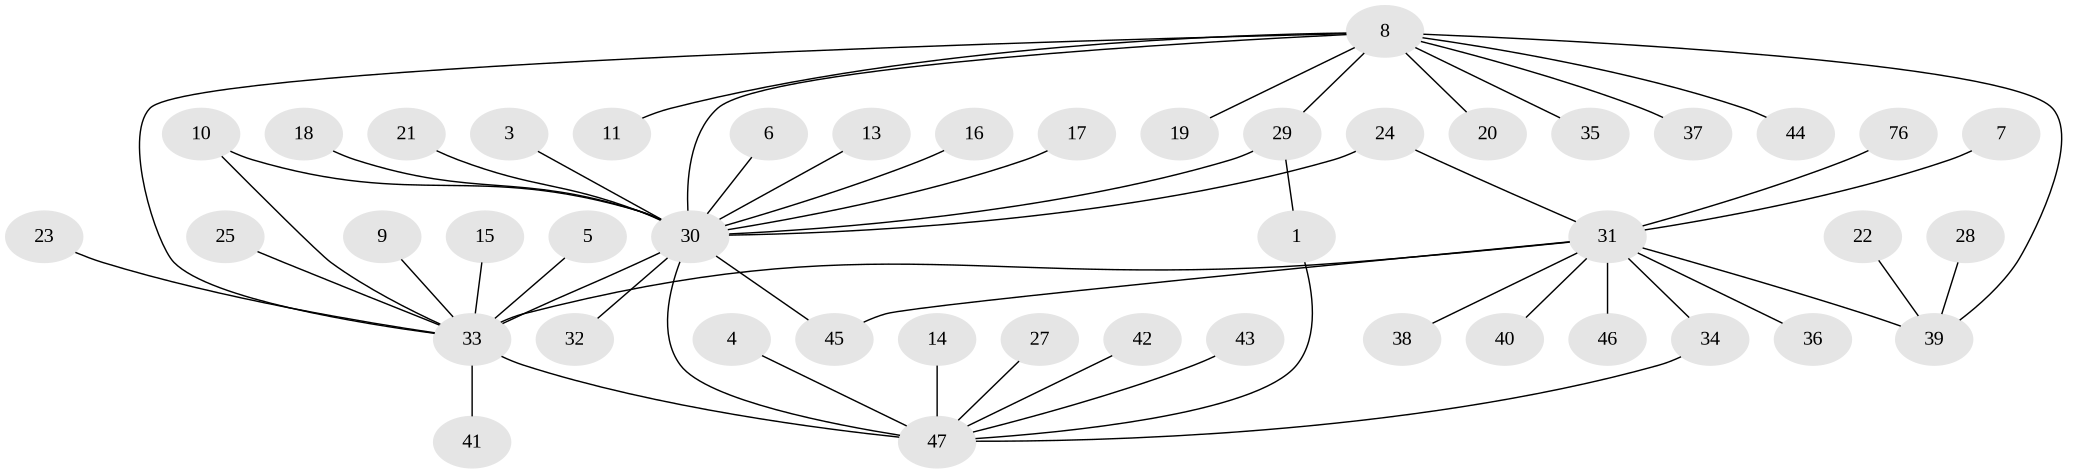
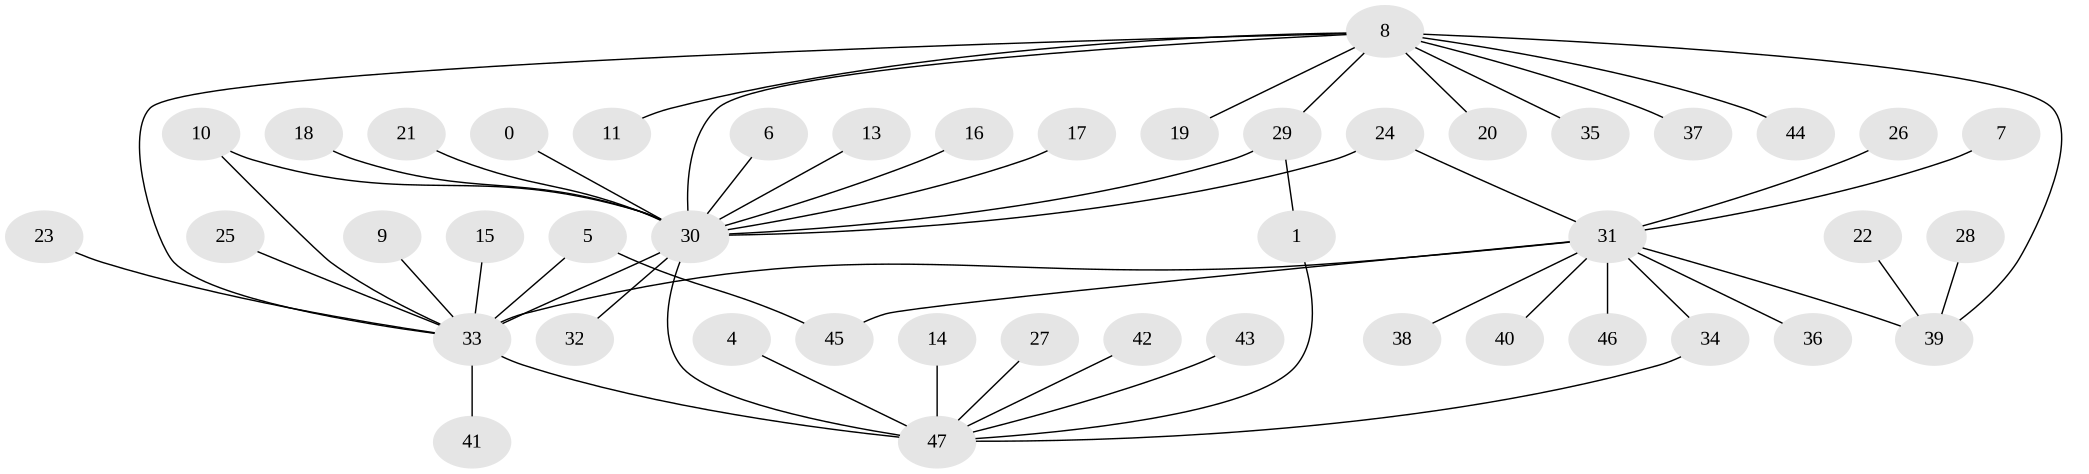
  graph {
    fontname="Liberation Serif"
    node [color=gray90 fontname="Liberation Serif" style=filled]
    edge [fontname="Liberation Serif" weight=1.0]
    1
    47
-   3
+   3 [label=0]
    30
    33
    32
    45
    4
    5
    41
    6
    7
    31
    39
    34
    36
    38
    40
    46
    8
    11
    19
    20
    29
    35
    37
    44
    9
    10
    13
    14
    15
    16
    17
    18
    21
    22
    23
    24
    25
-   26 [label=76]
+   26
    27
    28
    42
    43
    1 -- 47
    3 -- 30
    30 -- 47 [weight=2.0]
    30 -- 33
    30 -- 32
-   30 -- 45
+   5 -- 45
    33 -- 47 [weight=2.0]
    33 -- 41
    4 -- 47
    5 -- 33
    6 -- 30
    7 -- 31
    31 -- 33
    31 -- 45
    31 -- 39
    31 -- 34 [weight=2.0]
    31 -- 36
    31 -- 38
    31 -- 40
    31 -- 46 [weight=2.0]
    34 -- 47
    8 -- 30
    8 -- 33
    8 -- 39
    8 -- 11
    8 -- 19
    8 -- 20
    8 -- 29
    8 -- 35
    8 -- 37
    8 -- 44
    29 -- 1
    29 -- 30
    9 -- 33
    10 -- 30
    10 -- 33
    13 -- 30
    14 -- 47
    15 -- 33
    16 -- 30
    17 -- 30
    18 -- 30
    21 -- 30
    22 -- 39
    23 -- 33
    24 -- 30
    24 -- 31
    25 -- 33
    26 -- 31
    27 -- 47
    28 -- 39
    42 -- 47
    43 -- 47
  }
